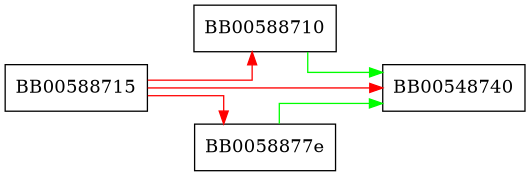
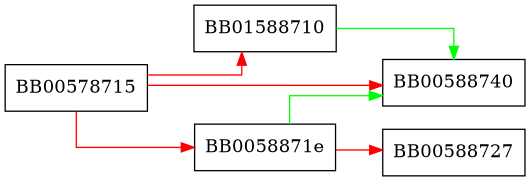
  digraph {
    rankdir=LR
    splines=ortho
    node [shape=box]
    edge [color=red]
-   BB00588710
-   BB00588740 [label=BB00548740]
-   BB00588715
-   BB0058871e [label=BB0058877e]
+   BB00588710 [label=BB01588710]
+   BB00588740
+   BB00588715 [label=BB00578715]
+   BB0058871e
+   BB00588727
    BB00588710 -> BB00588740 [color=green]
    BB00588715 -> BB00588710
    BB00588715 -> BB00588740
    BB00588715 -> BB0058871e
    BB0058871e -> BB00588740 [color=green]
+   BB0058871e -> BB00588727
  }
